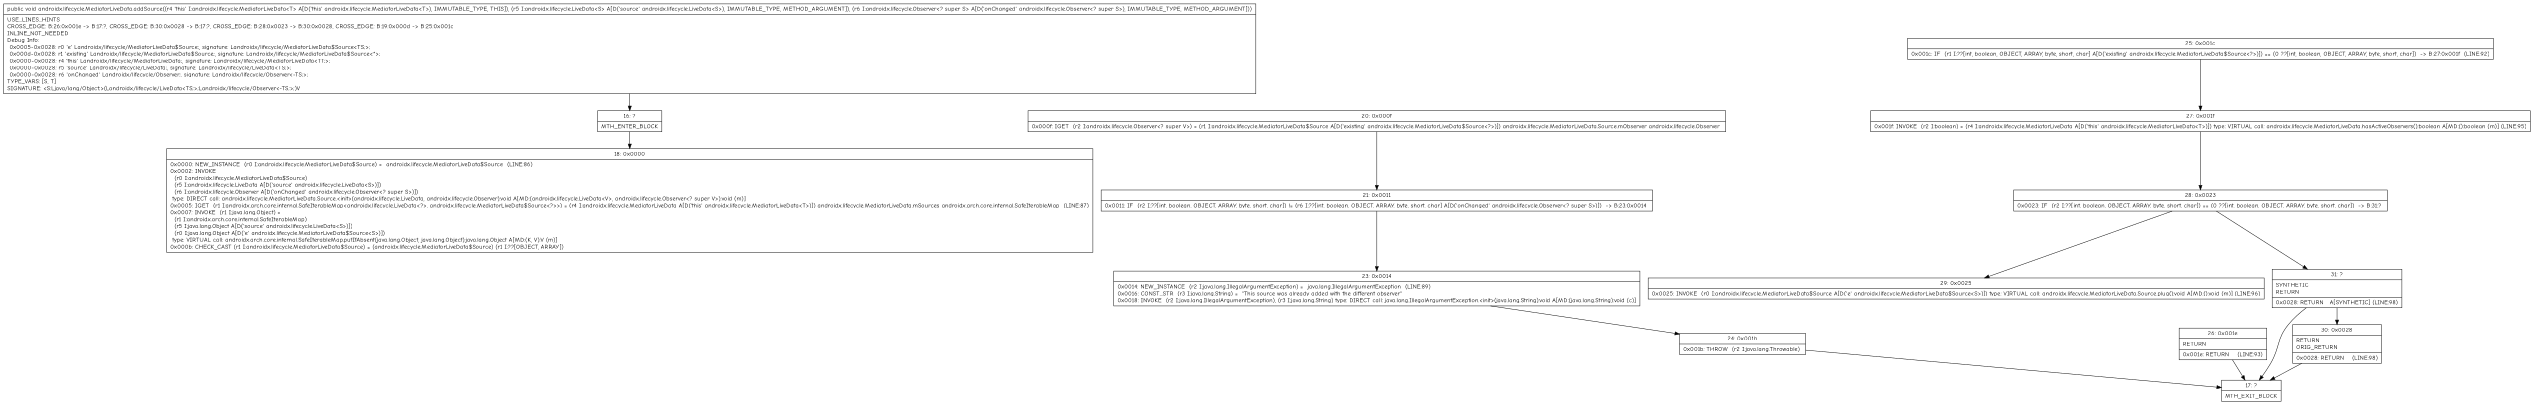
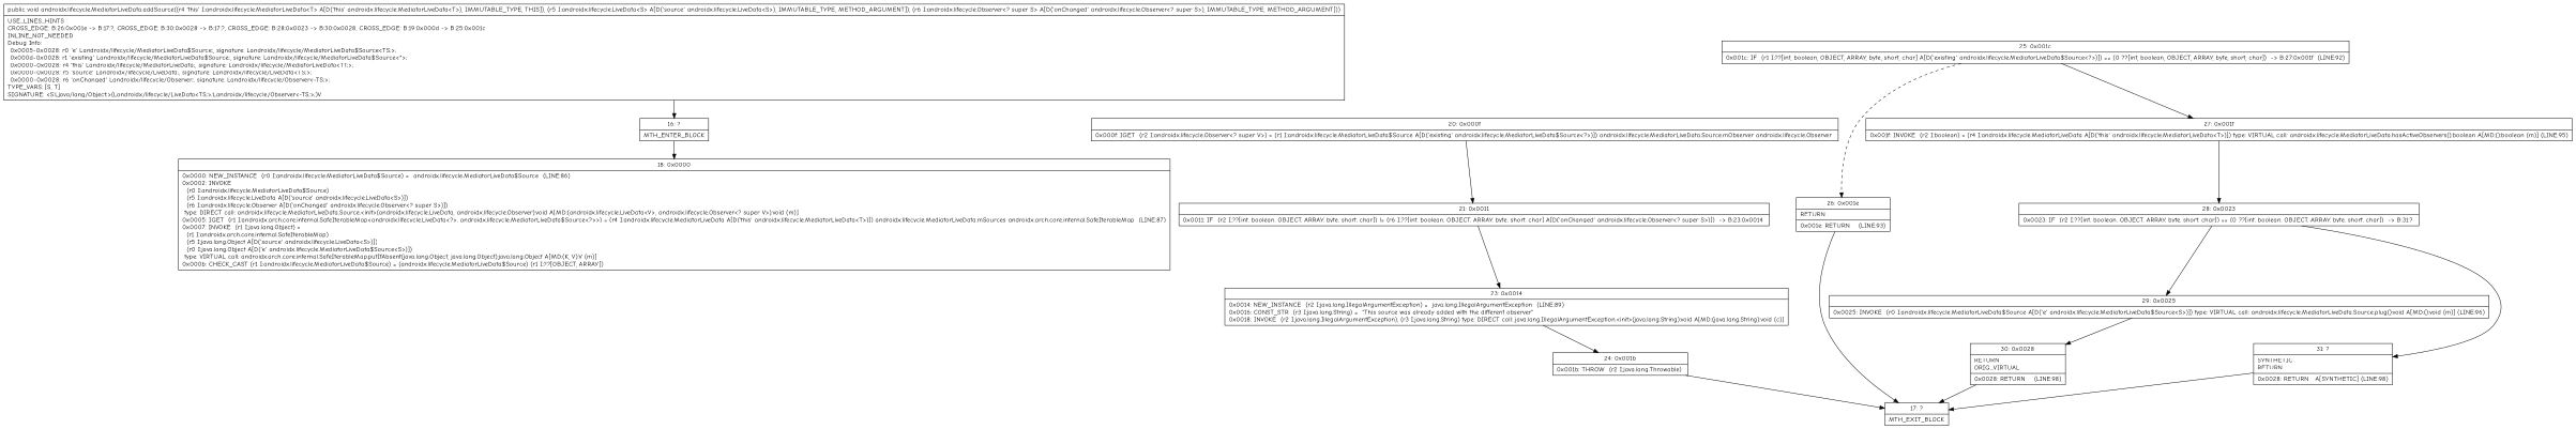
  digraph {
    fontname="Comic Neue"
    node [fontname="Comic Neue" shape=record]
    edge [fontname="Comic Neue"]
    n1 [label="{16\:\ ?|MTH_ENTER_BLOCK\l}"]
    n2 [label="{18\:\ 0x0000|0x0000: NEW_INSTANCE  (r0 I:androidx.lifecycle.MediatorLiveData$Source) =  androidx.lifecycle.MediatorLiveData$Source  (LINE:86)\l0x0002: INVOKE  \l  (r0 I:androidx.lifecycle.MediatorLiveData$Source)\l  (r5 I:androidx.lifecycle.LiveData A[D('source' androidx.lifecycle.LiveData\<S\>)])\l  (r6 I:androidx.lifecycle.Observer A[D('onChanged' androidx.lifecycle.Observer\<? super S\>)])\l type: DIRECT call: androidx.lifecycle.MediatorLiveData.Source.\<init\>(androidx.lifecycle.LiveData, androidx.lifecycle.Observer):void A[MD:(androidx.lifecycle.LiveData\<V\>, androidx.lifecycle.Observer\<? super V\>):void (m)]\l0x0005: IGET  (r1 I:androidx.arch.core.internal.SafeIterableMap\<androidx.lifecycle.LiveData\<?\>, androidx.lifecycle.MediatorLiveData$Source\<?\>\>) = (r4 I:androidx.lifecycle.MediatorLiveData A[D('this' androidx.lifecycle.MediatorLiveData\<T\>)]) androidx.lifecycle.MediatorLiveData.mSources androidx.arch.core.internal.SafeIterableMap  (LINE:87)\l0x0007: INVOKE  (r1 I:java.lang.Object) = \l  (r1 I:androidx.arch.core.internal.SafeIterableMap)\l  (r5 I:java.lang.Object A[D('source' androidx.lifecycle.LiveData\<S\>)])\l  (r0 I:java.lang.Object A[D('e' androidx.lifecycle.MediatorLiveData$Source\<S\>)])\l type: VIRTUAL call: androidx.arch.core.internal.SafeIterableMap.putIfAbsent(java.lang.Object, java.lang.Object):java.lang.Object A[MD:(K, V):V (m)]\l0x000b: CHECK_CAST (r1 I:androidx.lifecycle.MediatorLiveData$Source) = (androidx.lifecycle.MediatorLiveData$Source) (r1 I:??[OBJECT, ARRAY]) \l}"]
    n3 [label="{20\:\ 0x000f|0x000f: IGET  (r2 I:androidx.lifecycle.Observer\<? super V\>) = (r1 I:androidx.lifecycle.MediatorLiveData$Source A[D('existing' androidx.lifecycle.MediatorLiveData$Source\<?\>)]) androidx.lifecycle.MediatorLiveData.Source.mObserver androidx.lifecycle.Observer \l}"]
    n4 [label="{21\:\ 0x0011|0x0011: IF  (r2 I:??[int, boolean, OBJECT, ARRAY, byte, short, char]) != (r6 I:??[int, boolean, OBJECT, ARRAY, byte, short, char] A[D('onChanged' androidx.lifecycle.Observer\<? super S\>)])  \-\> B:23:0x0014 \l}"]
    n5 [label="{25\:\ 0x001c|0x001c: IF  (r1 I:??[int, boolean, OBJECT, ARRAY, byte, short, char] A[D('existing' androidx.lifecycle.MediatorLiveData$Source\<?\>)]) == (0 ??[int, boolean, OBJECT, ARRAY, byte, short, char])  \-\> B:27:0x001f  (LINE:92)\l}"]
    n6 [label="{26\:\ 0x001e|RETURN\l|0x001e: RETURN    (LINE:93)\l}"]
    n7 [label="{27\:\ 0x001f|0x001f: INVOKE  (r2 I:boolean) = (r4 I:androidx.lifecycle.MediatorLiveData A[D('this' androidx.lifecycle.MediatorLiveData\<T\>)]) type: VIRTUAL call: androidx.lifecycle.MediatorLiveData.hasActiveObservers():boolean A[MD:():boolean (m)] (LINE:95)\l}"]
    n8 [label="{23\:\ 0x0014|0x0014: NEW_INSTANCE  (r2 I:java.lang.IllegalArgumentException) =  java.lang.IllegalArgumentException  (LINE:89)\l0x0016: CONST_STR  (r3 I:java.lang.String) =  \"This source was already added with the different observer\" \l0x0018: INVOKE  (r2 I:java.lang.IllegalArgumentException), (r3 I:java.lang.String) type: DIRECT call: java.lang.IllegalArgumentException.\<init\>(java.lang.String):void A[MD:(java.lang.String):void (c)]\l}"]
    n9 [label="{24\:\ 0x001b|0x001b: THROW  (r2 I:java.lang.Throwable) \l}"]
    n10 [label="{17\:\ ?|MTH_EXIT_BLOCK\l}"]
    n11 [label="{28\:\ 0x0023|0x0023: IF  (r2 I:??[int, boolean, OBJECT, ARRAY, byte, short, char]) == (0 ??[int, boolean, OBJECT, ARRAY, byte, short, char])  \-\> B:31:? \l}"]
    n12 [label="{29\:\ 0x0025|0x0025: INVOKE  (r0 I:androidx.lifecycle.MediatorLiveData$Source A[D('e' androidx.lifecycle.MediatorLiveData$Source\<S\>)]) type: VIRTUAL call: androidx.lifecycle.MediatorLiveData.Source.plug():void A[MD:():void (m)] (LINE:96)\l}"]
    n13 [label="{31\:\ ?|SYNTHETIC\lRETURN\l|0x0028: RETURN   A[SYNTHETIC] (LINE:98)\l}"]
-   n14 [label="{30\:\ 0x0028|RETURN\lORIG_RETURN\l|0x0028: RETURN    (LINE:98)\l}"]
+   n14 [label="{30\:\ 0x0028|RETURN\lORIG_VIRTUAL\l|0x0028: RETURN    (LINE:98)\l}"]
    n15 [label="{public void androidx.lifecycle.MediatorLiveData.addSource((r4 'this' I:androidx.lifecycle.MediatorLiveData\<T\> A[D('this' androidx.lifecycle.MediatorLiveData\<T\>), IMMUTABLE_TYPE, THIS]), (r5 I:androidx.lifecycle.LiveData\<S\> A[D('source' androidx.lifecycle.LiveData\<S\>), IMMUTABLE_TYPE, METHOD_ARGUMENT]), (r6 I:androidx.lifecycle.Observer\<? super S\> A[D('onChanged' androidx.lifecycle.Observer\<? super S\>), IMMUTABLE_TYPE, METHOD_ARGUMENT]))  | USE_LINES_HINTS\lCROSS_EDGE: B:26:0x001e \-\> B:17:?, CROSS_EDGE: B:30:0x0028 \-\> B:17:?, CROSS_EDGE: B:28:0x0023 \-\> B:30:0x0028, CROSS_EDGE: B:19:0x000d \-\> B:25:0x001c\lINLINE_NOT_NEEDED\lDebug Info:\l  0x0005\-0x0028: r0 'e' Landroidx\/lifecycle\/MediatorLiveData$Source;, signature: Landroidx\/lifecycle\/MediatorLiveData$Source\<TS;\>;\l  0x000d\-0x0028: r1 'existing' Landroidx\/lifecycle\/MediatorLiveData$Source;, signature: Landroidx\/lifecycle\/MediatorLiveData$Source\<*\>;\l  0x0000\-0x0028: r4 'this' Landroidx\/lifecycle\/MediatorLiveData;, signature: Landroidx\/lifecycle\/MediatorLiveData\<TT;\>;\l  0x0000\-0x0028: r5 'source' Landroidx\/lifecycle\/LiveData;, signature: Landroidx\/lifecycle\/LiveData\<TS;\>;\l  0x0000\-0x0028: r6 'onChanged' Landroidx\/lifecycle\/Observer;, signature: Landroidx\/lifecycle\/Observer\<\-TS;\>;\lTYPE_VARS: [S, T]\lSIGNATURE: \<S:Ljava\/lang\/Object;\>(Landroidx\/lifecycle\/LiveData\<TS;\>;Landroidx\/lifecycle\/Observer\<\-TS;\>;)V\l}"]
    n1 -> n2
    n3 -> n4
    n4 -> n8
+   n5 -> n6 [style=dashed]
    n5 -> n7
    n6 -> n10
    n7 -> n11
    n8 -> n9
    n9 -> n10
    n11 -> n12 [style=solid]
    n11 -> n13
-   n13 -> n14
+   n12 -> n14
    n13 -> n10
    n14 -> n10
    n15 -> n1
  }
